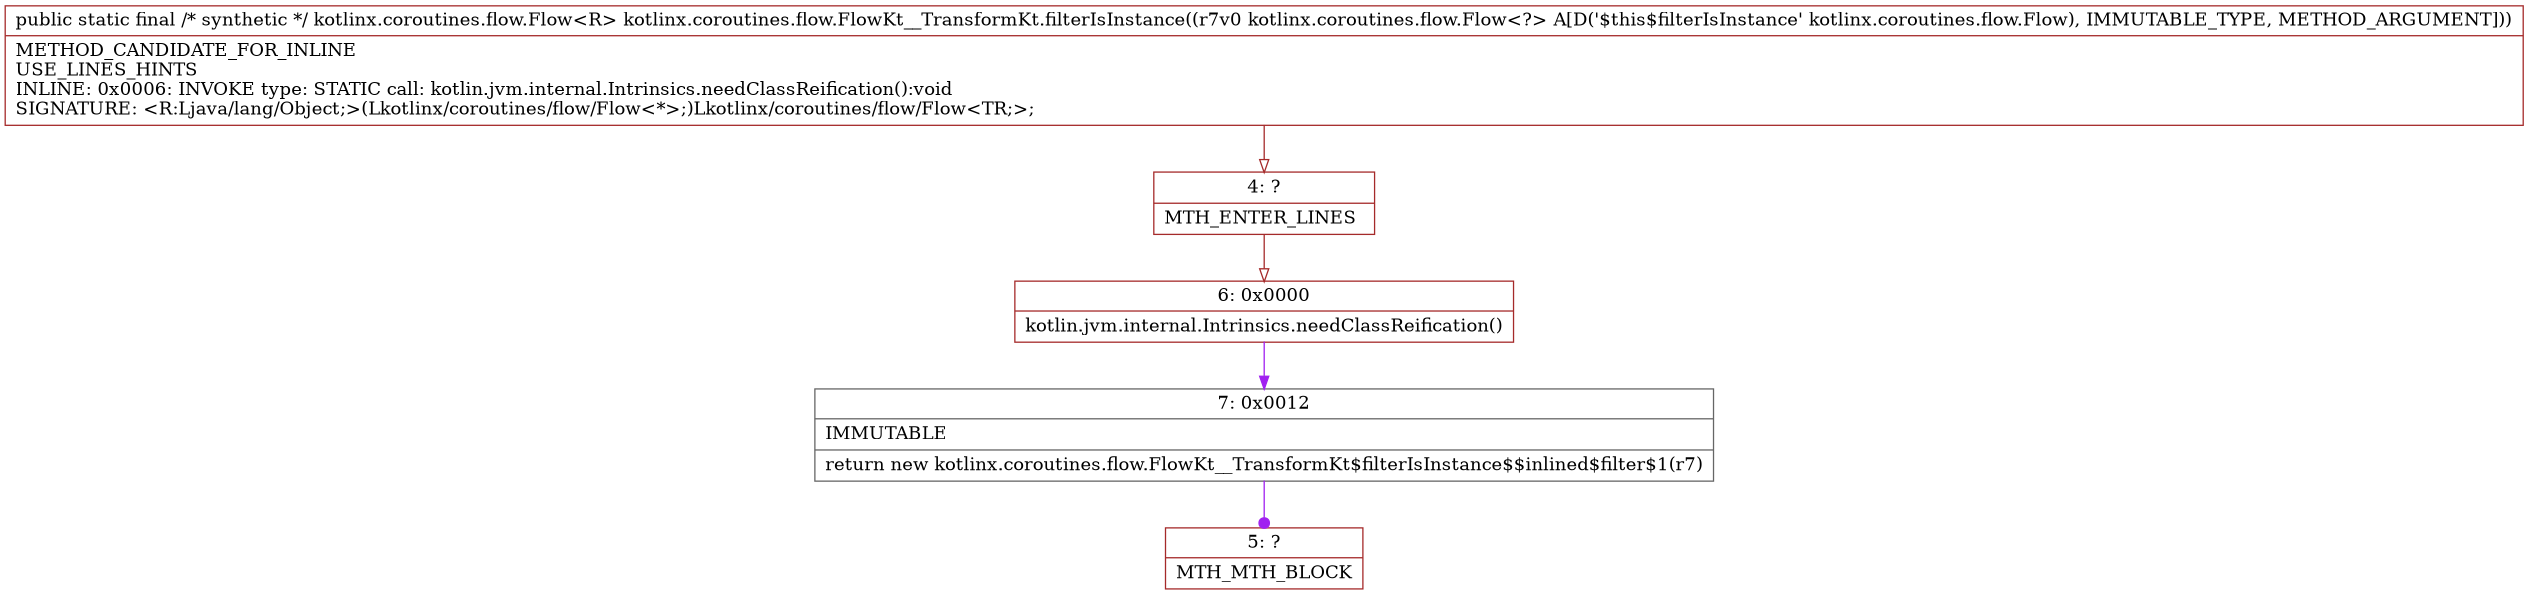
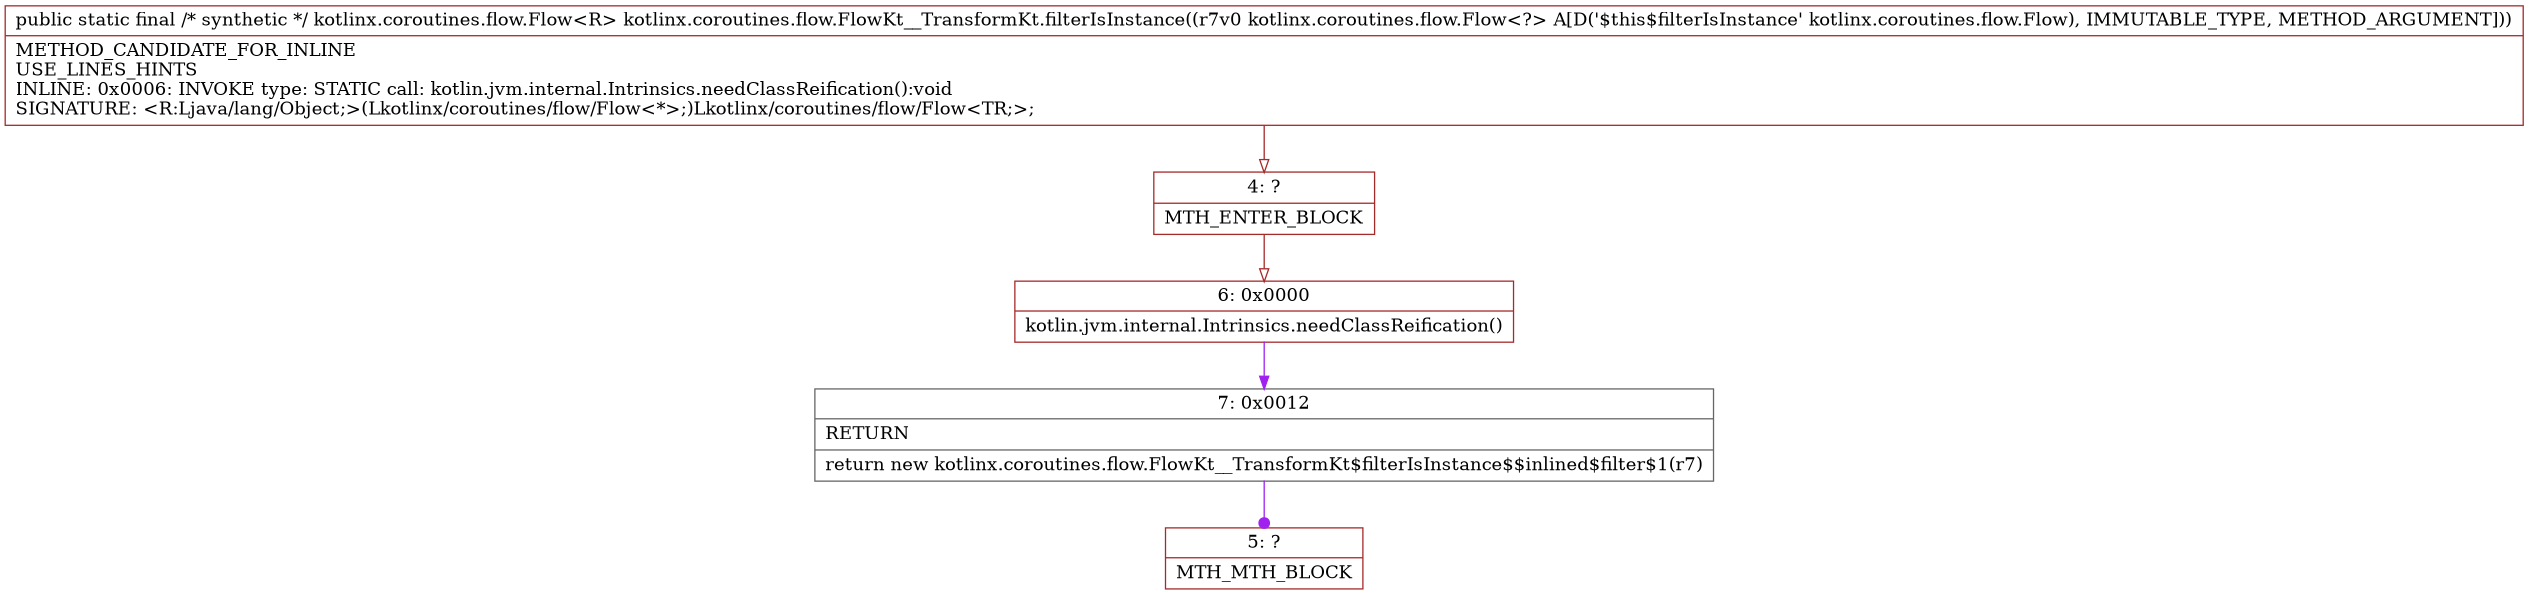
  digraph {
    node [color=brown shape=record]
    edge [arrowhead=onormal color=brown]
-   n1 [label="{4\:\ ?|MTH_ENTER_LINES\l}"]
+   n1 [label="{4\:\ ?|MTH_ENTER_BLOCK\l}"]
    n2 [label="{6\:\ 0x0000|kotlin.jvm.internal.Intrinsics.needClassReification()\l}"]
-   n3 [color=gray40 label="{7\:\ 0x0012|IMMUTABLE\l|return new kotlinx.coroutines.flow.FlowKt__TransformKt$filterIsInstance$$inlined$filter$1(r7)\l}"]
+   n3 [color=gray40 label="{7\:\ 0x0012|RETURN\l|return new kotlinx.coroutines.flow.FlowKt__TransformKt$filterIsInstance$$inlined$filter$1(r7)\l}"]
    n4 [label="{5\:\ ?|MTH_MTH_BLOCK\l}"]
    n5 [label="{public static final \/* synthetic *\/ kotlinx.coroutines.flow.Flow\<R\> kotlinx.coroutines.flow.FlowKt__TransformKt.filterIsInstance((r7v0 kotlinx.coroutines.flow.Flow\<?\> A[D('$this$filterIsInstance' kotlinx.coroutines.flow.Flow), IMMUTABLE_TYPE, METHOD_ARGUMENT]))  | METHOD_CANDIDATE_FOR_INLINE\lUSE_LINES_HINTS\lINLINE: 0x0006: INVOKE   type: STATIC call: kotlin.jvm.internal.Intrinsics.needClassReification():void\lSIGNATURE: \<R:Ljava\/lang\/Object;\>(Lkotlinx\/coroutines\/flow\/Flow\<*\>;)Lkotlinx\/coroutines\/flow\/Flow\<TR;\>;\l}"]
    n1 -> n2
    n2 -> n3 [arrowhead=normal color=purple]
    n3 -> n4 [arrowhead=dot color=purple]
    n5 -> n1
  }
